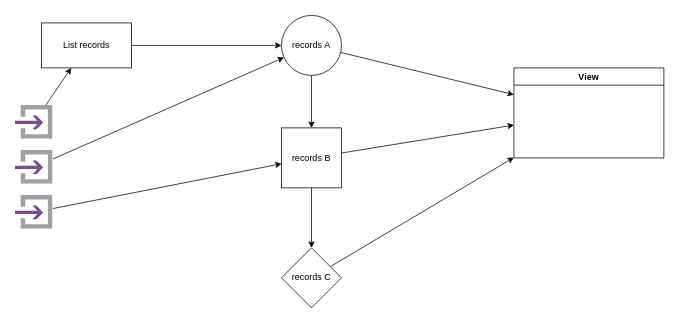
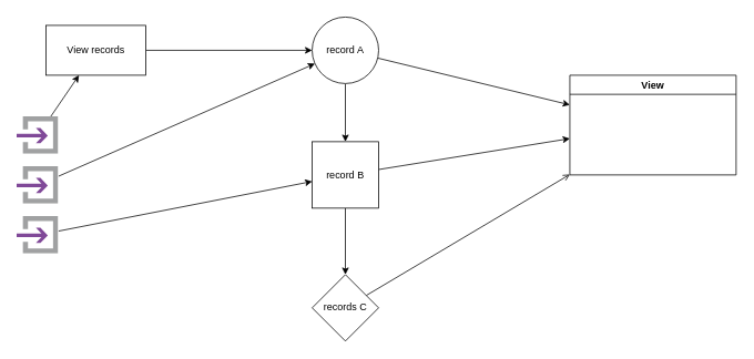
  <mxCell id="0" />
  <mxCell id="1" parent="0" />
  <mxCell id="2" style="edgeStyle=none;html=1;" edge="1" parent="1" source="3" target="9"><mxGeometry relative="1" as="geometry" /></mxCell>
  <mxCell id="3" value="" style="sketch=0;aspect=fixed;html=1;points=[];align=center;image;fontSize=12;image=img/lib/mscae/Input.svg;" vertex="1" parent="1"><mxGeometry x="20" y="140" width="50" height="45" as="geometry" /></mxCell>
  <mxCell id="4" style="edgeStyle=none;html=1;" edge="1" parent="1" source="5" target="12"><mxGeometry relative="1" as="geometry" /></mxCell>
  <mxCell id="5" value="" style="sketch=0;aspect=fixed;html=1;points=[];align=center;image;fontSize=12;image=img/lib/mscae/Input.svg;" vertex="1" parent="1"><mxGeometry x="20" y="200" width="50" height="45" as="geometry" /></mxCell>
  <mxCell id="6" style="edgeStyle=none;html=1;" edge="1" parent="1" source="7" target="15"><mxGeometry relative="1" as="geometry" /></mxCell>
  <mxCell id="7" value="" style="sketch=0;aspect=fixed;html=1;points=[];align=center;image;fontSize=12;image=img/lib/mscae/Input.svg;" vertex="1" parent="1"><mxGeometry x="20" y="260" width="50" height="45" as="geometry" /></mxCell>
  <mxCell id="8" style="edgeStyle=none;html=1;" edge="1" parent="1" source="9" target="12"><mxGeometry relative="1" as="geometry" /></mxCell>
- <mxCell id="9" value="List records" style="rounded=0;whiteSpace=wrap;html=1;" vertex="1" parent="1"><mxGeometry x="55" y="30" width="120" height="60" as="geometry" /></mxCell>
+ <mxCell id="9" value="View records" style="rounded=0;whiteSpace=wrap;html=1;" vertex="1" parent="1"><mxGeometry x="55" y="30" width="120" height="60" as="geometry" /></mxCell>
  <mxCell id="10" style="edgeStyle=none;html=1;" edge="1" parent="1" source="12" target="15"><mxGeometry relative="1" as="geometry" /></mxCell>
  <mxCell id="11" style="edgeStyle=none;html=1;" edge="1" parent="1" source="12" target="18"><mxGeometry relative="1" as="geometry" /></mxCell>
- <mxCell id="12" value="records A" style="ellipse;whiteSpace=wrap;html=1;aspect=fixed;" vertex="1" parent="1"><mxGeometry x="375" width="80" height="80" as="geometry" y="20" /></mxCell>
+ <mxCell id="12" value="record A" style="ellipse;whiteSpace=wrap;html=1;aspect=fixed;" vertex="1" parent="1"><mxGeometry x="375" width="80" height="80" as="geometry" y="20" /></mxCell>
  <mxCell id="13" style="edgeStyle=none;html=1;" edge="1" parent="1" source="15" target="17"><mxGeometry relative="1" as="geometry" /></mxCell>
  <mxCell id="14" style="edgeStyle=none;html=1;" edge="1" parent="1" source="15" target="18"><mxGeometry relative="1" as="geometry" /></mxCell>
- <mxCell id="15" value="records B" style="whiteSpace=wrap;html=1;aspect=fixed;" vertex="1" parent="1"><mxGeometry x="375" y="170" width="80" height="80" as="geometry" /></mxCell>
- <mxCell id="16" style="edgeStyle=none;html=1;" edge="1" parent="1" source="17" target="18"><mxGeometry relative="1" as="geometry" /></mxCell>
+ <mxCell id="15" value="record B" style="whiteSpace=wrap;html=1;aspect=fixed;" vertex="1" parent="1"><mxGeometry x="375" y="170" width="80" height="80" as="geometry" /></mxCell>
+ <mxCell id="16" style="edgeStyle=none;html=1;endArrow=open;" edge="1" parent="1" source="17" target="18"><mxGeometry relative="1" as="geometry" /></mxCell>
  <mxCell id="17" value="records C" style="rhombus;whiteSpace=wrap;html=1;" vertex="1" parent="1"><mxGeometry x="375" y="330" width="80" height="80" as="geometry" /></mxCell>
  <mxCell id="18" value="View" style="swimlane;whiteSpace=wrap;html=1;" vertex="1" parent="1"><mxGeometry x="685" y="90" width="200" height="120" as="geometry" /></mxCell>
